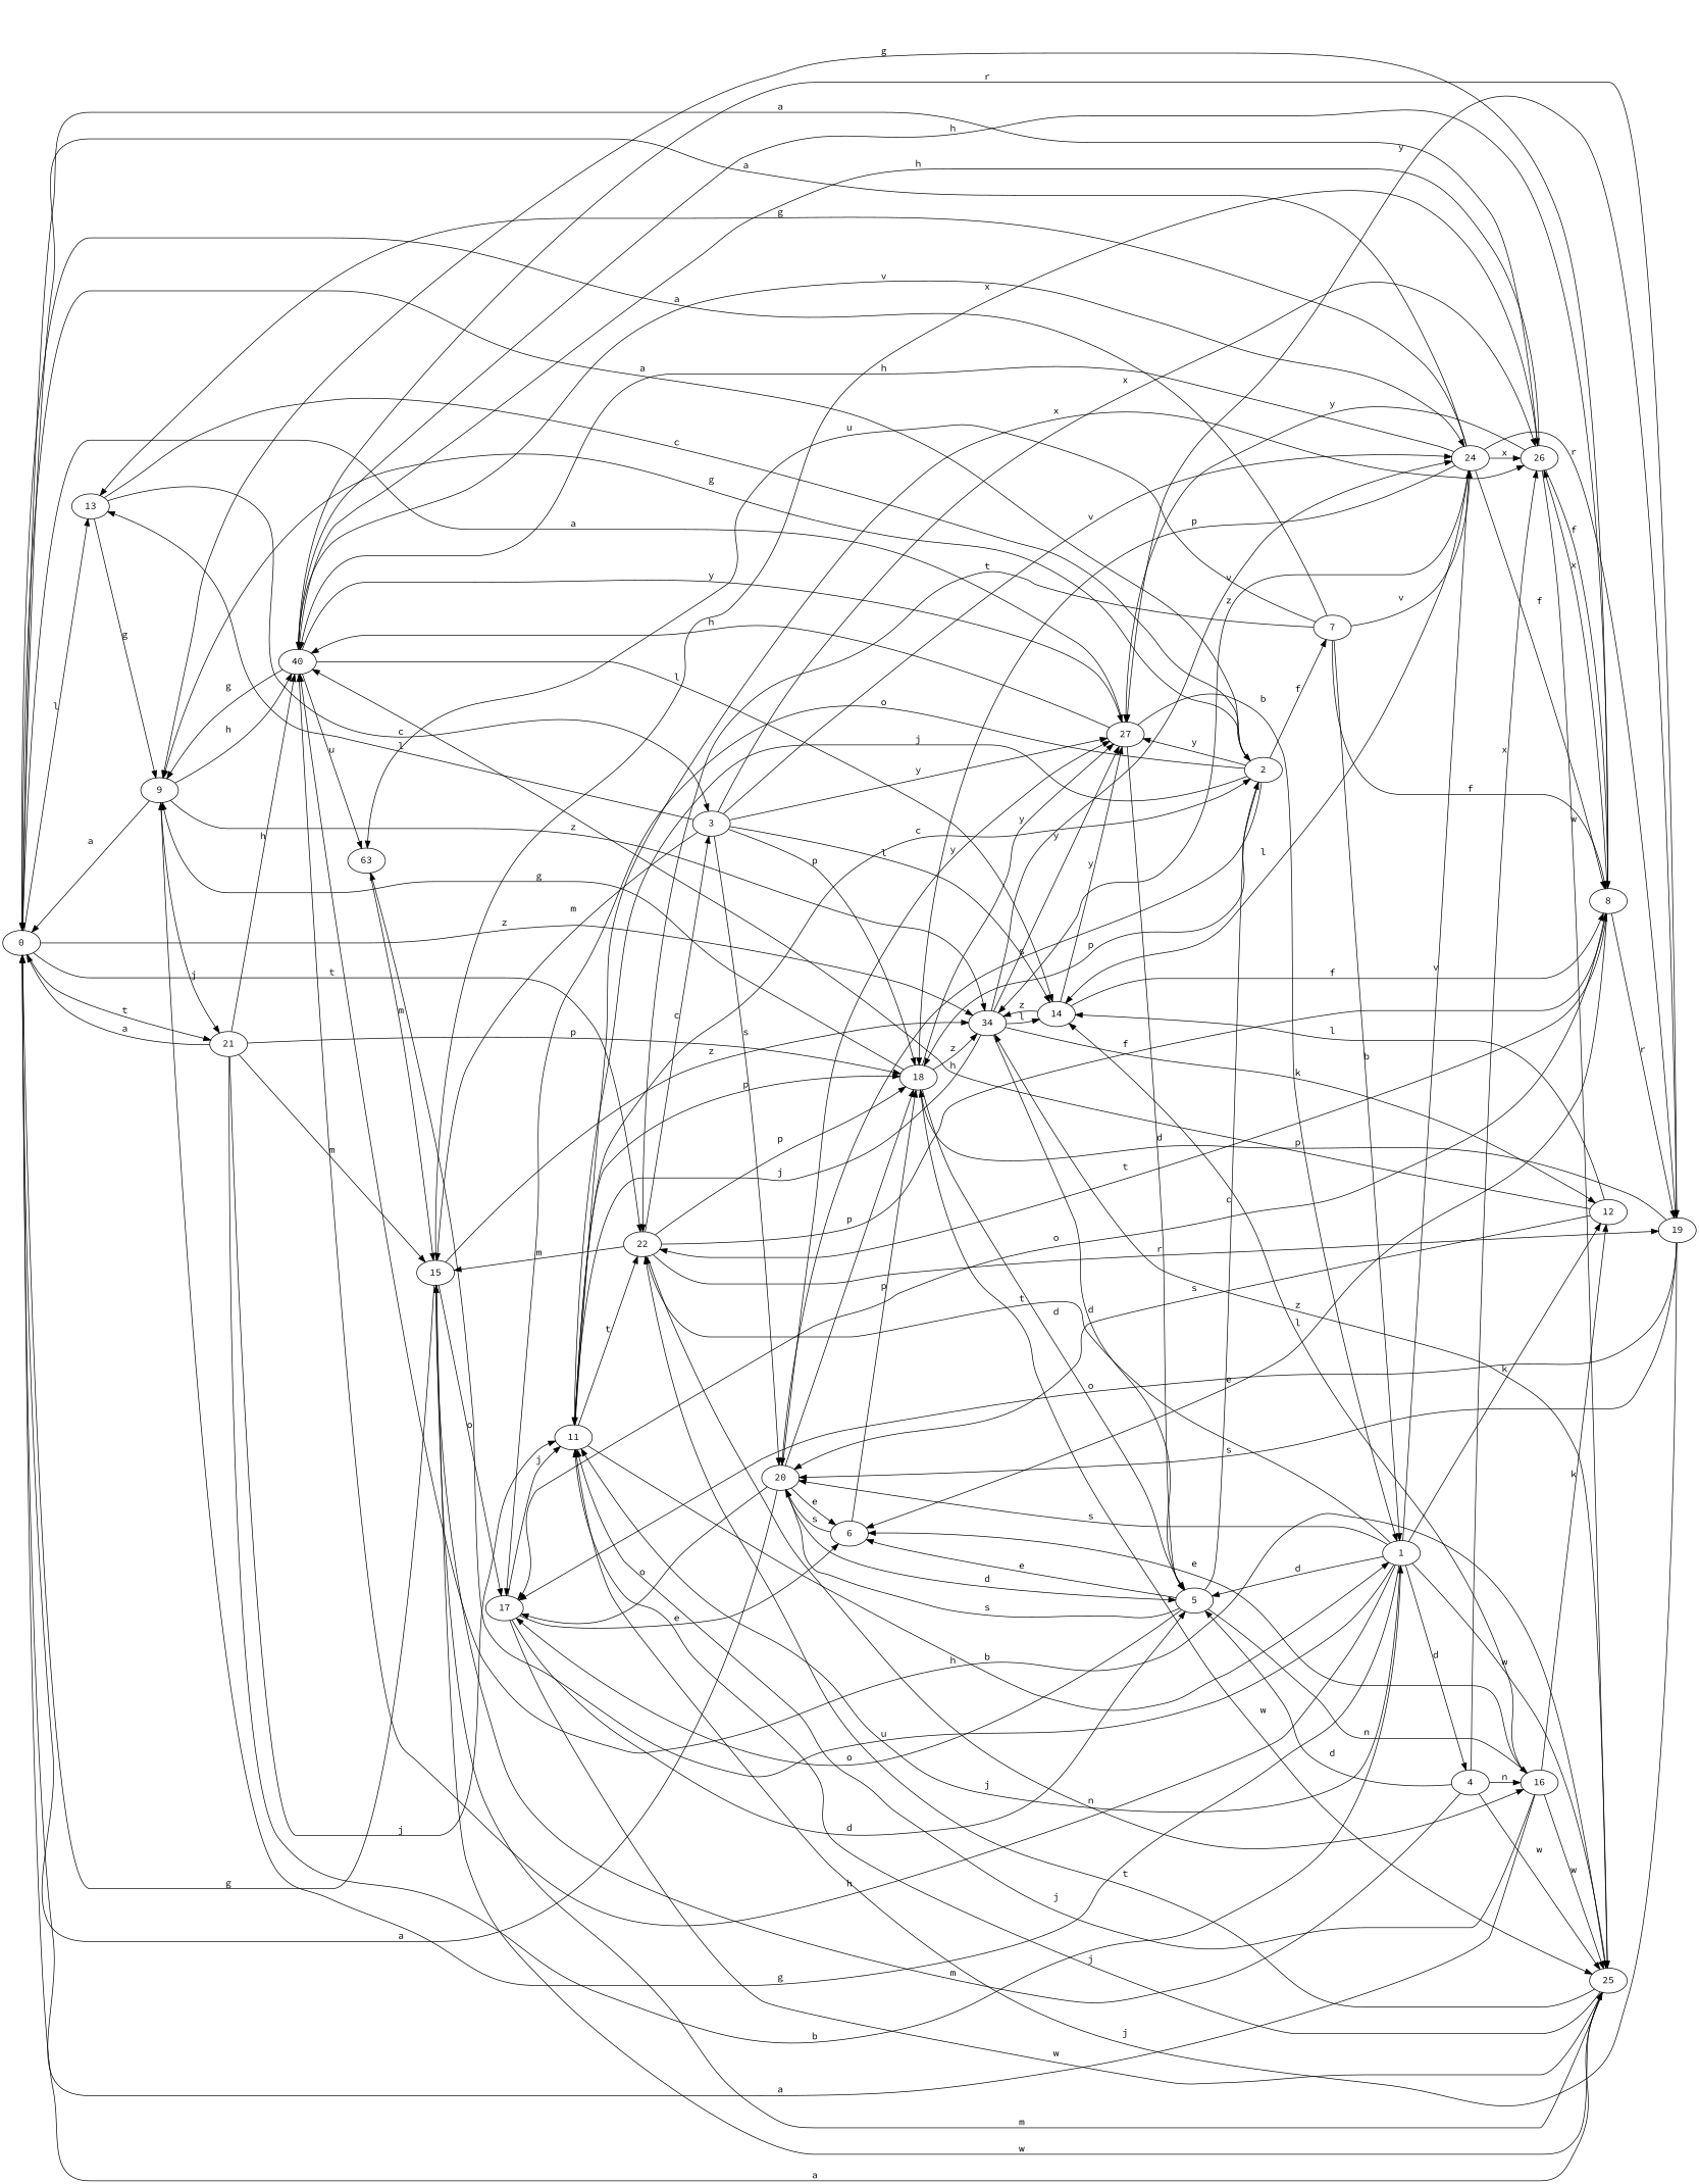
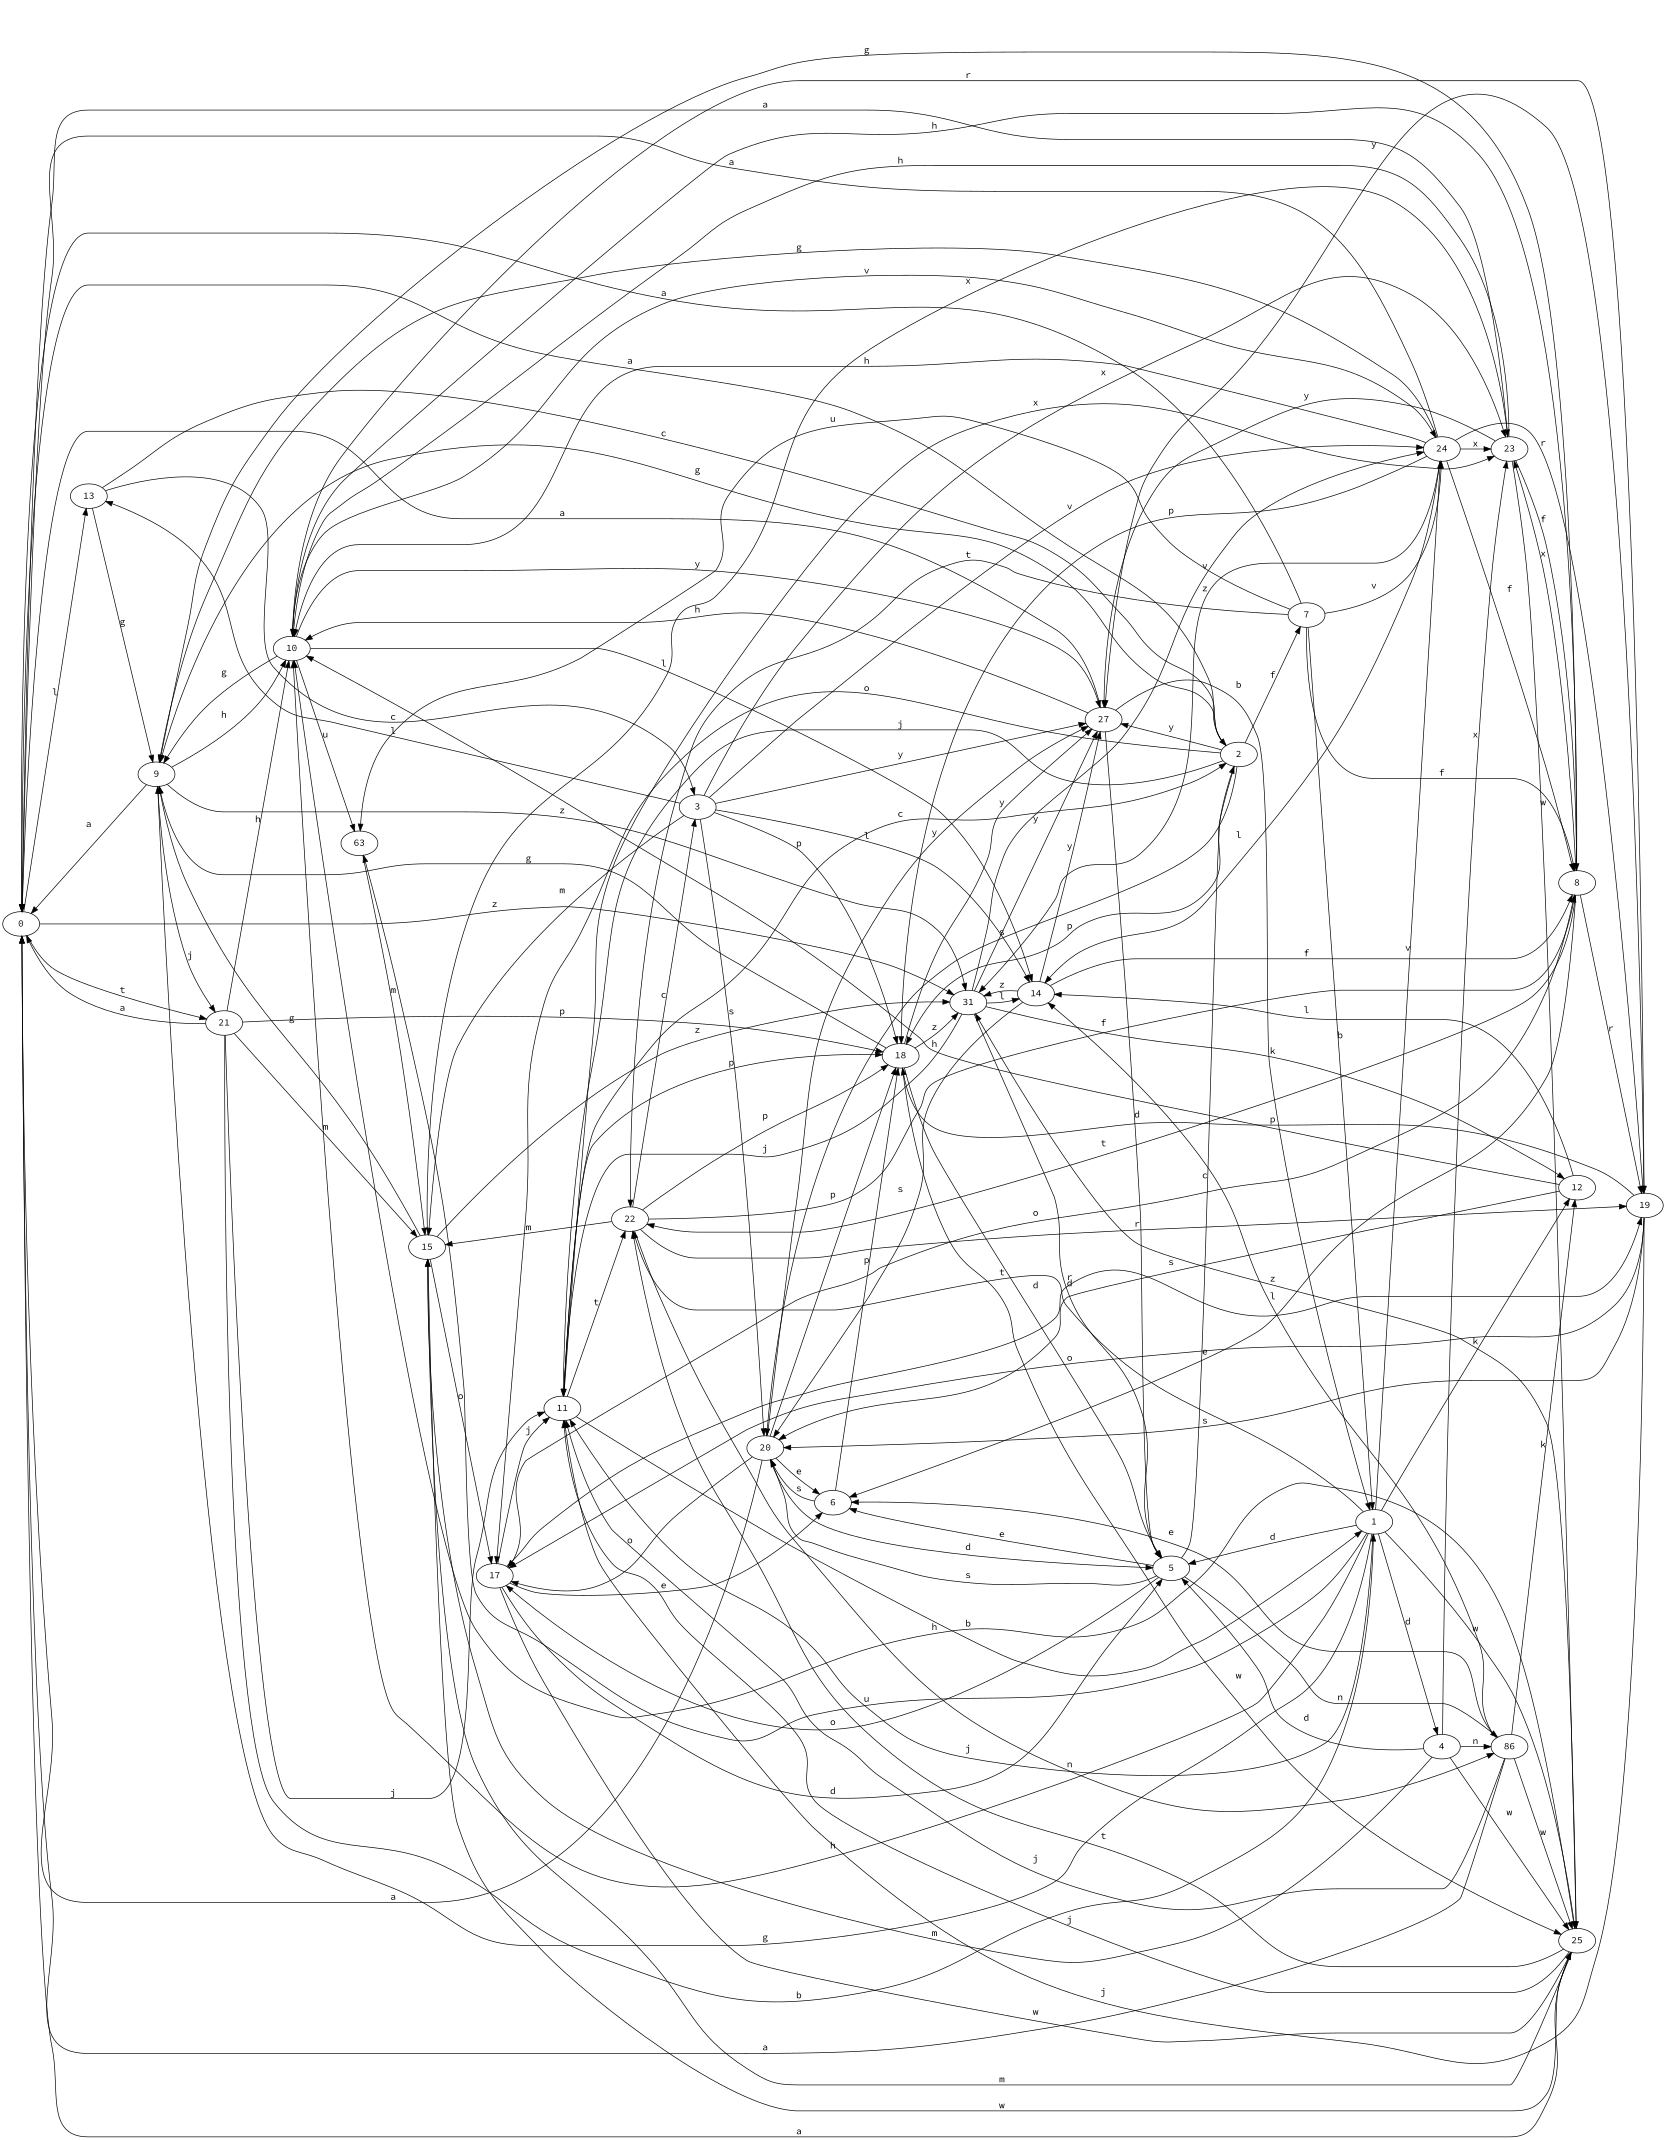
  strict digraph {
    fontname="Source Code Pro"
    rankdir=LR
    node [fontname="Source Code Pro"]
    edge [fontname="Source Code Pro"]
    0
    13
    21
    22
-   31 [label=34]
+   31
    9
    2
    3
    1
-   10 [label=40]
+   10
    11
    18
    15
-   16
+   16 [label=86]
    8
    19
    5
    12
    24
    27
    14
    4
    n23 [label=63]
    25
-   26
+   26 [label=23]
    17
    20
    6
    7
    0 -> 13 [label=l]
    0 -> 21 [label=t]
-   0 -> 22 [label=t]
    0 -> 31 [label=z]
    13 -> 9 [label=g]
    13 -> 2 [label=c]
    13 -> 3 [label=c]
    21 -> 0 [label=a]
    21 -> 1 [label=b]
    21 -> 10 [label=h]
    21 -> 11 [label=j]
    21 -> 18 [label=p]
    21 -> 15 [label=m]
    22 -> 3 [label=c]
    22 -> 18 [label=p]
    22 -> 15 [label=m]
    22 -> 16 [label=n]
    22 -> 8 [label=f]
    22 -> 19 [label=r]
    31 -> 11 [label=j]
    31 -> 5 [label=d]
    31 -> 12 [label=k]
    31 -> 24 [label=v]
    31 -> 27 [label=y]
    31 -> 14 [label=l]
    9 -> 0 [label=a]
    9 -> 21 [label=j]
    9 -> 31 [label=z]
    9 -> 10 [label=h]
    2 -> 0 [label=a]
    2 -> 9 [label=g]
    2 -> 11 [label=j]
    2 -> 18 [label=p]
    2 -> 27 [label=y]
    2 -> 17 [label=o]
    2 -> 20 [label=s]
    2 -> 7 [label=f]
    3 -> 13 [label=l]
    3 -> 18 [label=p]
    3 -> 15 [label=m]
    3 -> 24 [label=v]
    3 -> 27 [label=y]
    3 -> 14 [label=l]
    3 -> 26 [label=x]
    3 -> 20 [label=s]
    1 -> 22 [label=t]
    1 -> 9 [label=g]
    1 -> 10 [label=h]
    1 -> 11 [label=j]
    1 -> 5 [label=d]
    1 -> 12 [label=k]
    1 -> 24 [label=v]
    1 -> 4 [label=d]
    1 -> n23 [label=u]
    1 -> 25 [label=w]
    10 -> 9 [label=g]
    10 -> 19 [label=r]
    10 -> 24 [label=v]
    10 -> 27 [label=y]
    10 -> 14 [label=l]
    10 -> n23 [label=u]
    11 -> 22 [label=t]
    11 -> 2 [label=c]
    11 -> 1 [label=b]
    11 -> 18 [label=p]
    11 -> 26 [label=x]
    18 -> 31 [label=z]
    18 -> 9 [label=g]
    18 -> 5 [label=d]
    18 -> 27 [label=y]
    18 -> 25 [label=w]
    15 -> 31 [label=z]
-   15 -> 0 [label=g]
+   15 -> 9 [label=g]
    15 -> 25 [label=w]
    15 -> 26 [label=x]
    15 -> 17 [label=o]
    16 -> 0 [label=a]
    16 -> 11 [label=j]
    16 -> 12 [label=k]
    16 -> 14 [label=l]
    16 -> 25 [label=w]
    16 -> 6 [label=e]
    8 -> 22 [label=t]
    8 -> 9 [label=g]
    8 -> 10 [label=h]
    8 -> 19 [label=r]
    8 -> 26 [label=x]
    8 -> 17 [label=o]
    8 -> 6 [label=e]
    19 -> 11 [label=j]
    19 -> 18 [label=p]
    19 -> 27 [label=y]
    19 -> 17 [label=o]
    19 -> 20 [label=s]
    5 -> 2 [label=c]
    5 -> 16 [label=n]
    5 -> 17 [label=o]
    5 -> 20 [label=s]
    5 -> 6 [label=e]
    12 -> 10 [label=h]
    12 -> 14 [label=l]
    12 -> 20 [label=s]
    24 -> 0 [label=a]
    24 -> 31 [label=z]
-   24 -> 13 [label=g]
+   24 -> 9 [label=g]
    24 -> 10 [label=h]
    24 -> 18 [label=p]
    24 -> 8 [label=f]
    24 -> 19 [label=r]
    24 -> 14 [label=l]
    24 -> 26 [label=x]
    27 -> 0 [label=a]
    27 -> 1 [label=b]
    27 -> 10 [label=h]
    27 -> 5 [label=d]
    14 -> 31 [label=z]
    14 -> 8 [label=f]
    14 -> 27 [label=y]
-   1 -> 20 [label=s]
+   14 -> 20 [label=s]
    4 -> 15 [label=m]
    4 -> 16 [label=n]
    4 -> 5 [label=d]
    4 -> 25 [label=w]
    4 -> 26 [label=x]
    n23 -> 15 [label=m]
    25 -> 0 [label=a]
    25 -> 22 [label=t]
    25 -> 31 [label=z]
    25 -> 10 [label=h]
    25 -> 11 [label=j]
    25 -> 15 [label=m]
    26 -> 0 [label=a]
    26 -> 10 [label=h]
    26 -> 8 [label=f]
    26 -> 27 [label=y]
    26 -> 25 [label=w]
    17 -> 11 [label=j]
+   17 -> 19 [label=r]
    17 -> 5 [label=d]
    17 -> 25 [label=w]
    17 -> 6 [label=e]
    20 -> 0 [label=a]
    20 -> 18 [label=p]
    20 -> 5 [label=d]
    20 -> 27 [label=y]
    20 -> 17 [label=o]
    20 -> 6 [label=e]
    6 -> 18 [label=p]
    6 -> 20 [label=s]
    7 -> 0 [label=a]
    7 -> 22 [label=t]
    7 -> 1 [label=b]
    7 -> 8 [label=f]
    7 -> 24 [label=v]
    7 -> n23 [label=u]
  }
